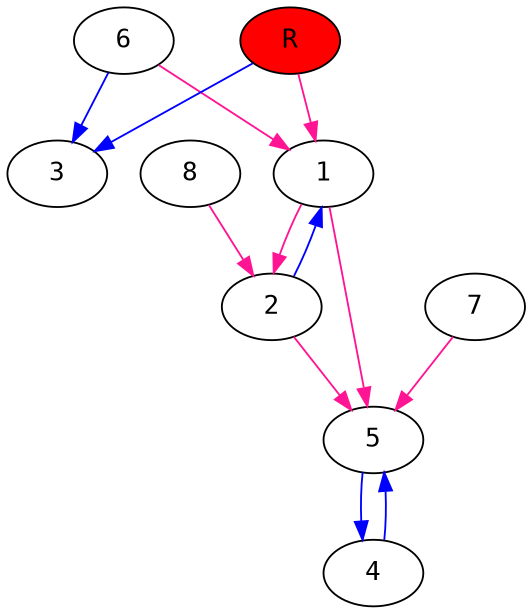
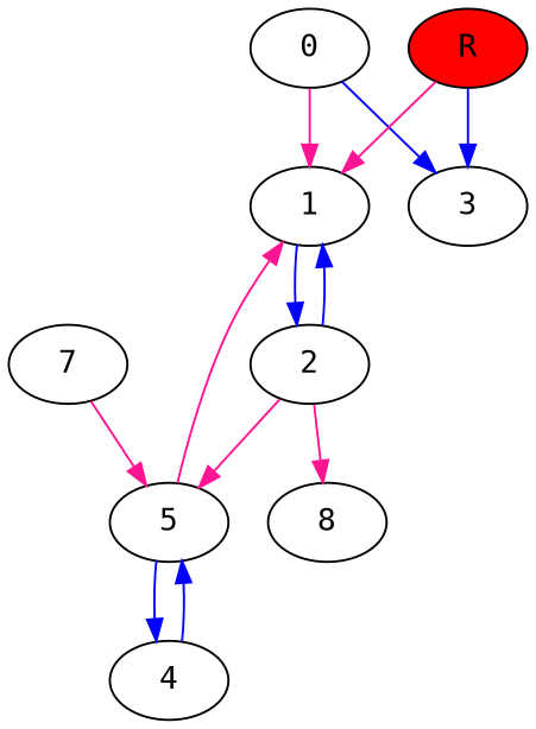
  digraph {
    fontname="DejaVu Sans Mono"
    node [fontname="DejaVu Sans Mono"]
    edge [color=deeppink fontname="DejaVu Sans Mono"]
    1
    2
    5
    4
-   6
+   6 [label=0]
    3
    7
    8
    R [fillcolor="#ff0000" style=filled]
-   1 -> 2
-   1 -> 5
+   1 -> 2 [color=blue]
+   5 -> 1
    2 -> 1 [color=blue]
    2 -> 5
    5 -> 4 [color=blue]
    4 -> 5 [color=blue]
    6 -> 1
    6 -> 3 [color=blue]
    7 -> 5
-   8 -> 2
+   2 -> 8
    R -> 1
    R -> 3 [color=blue]
  }
